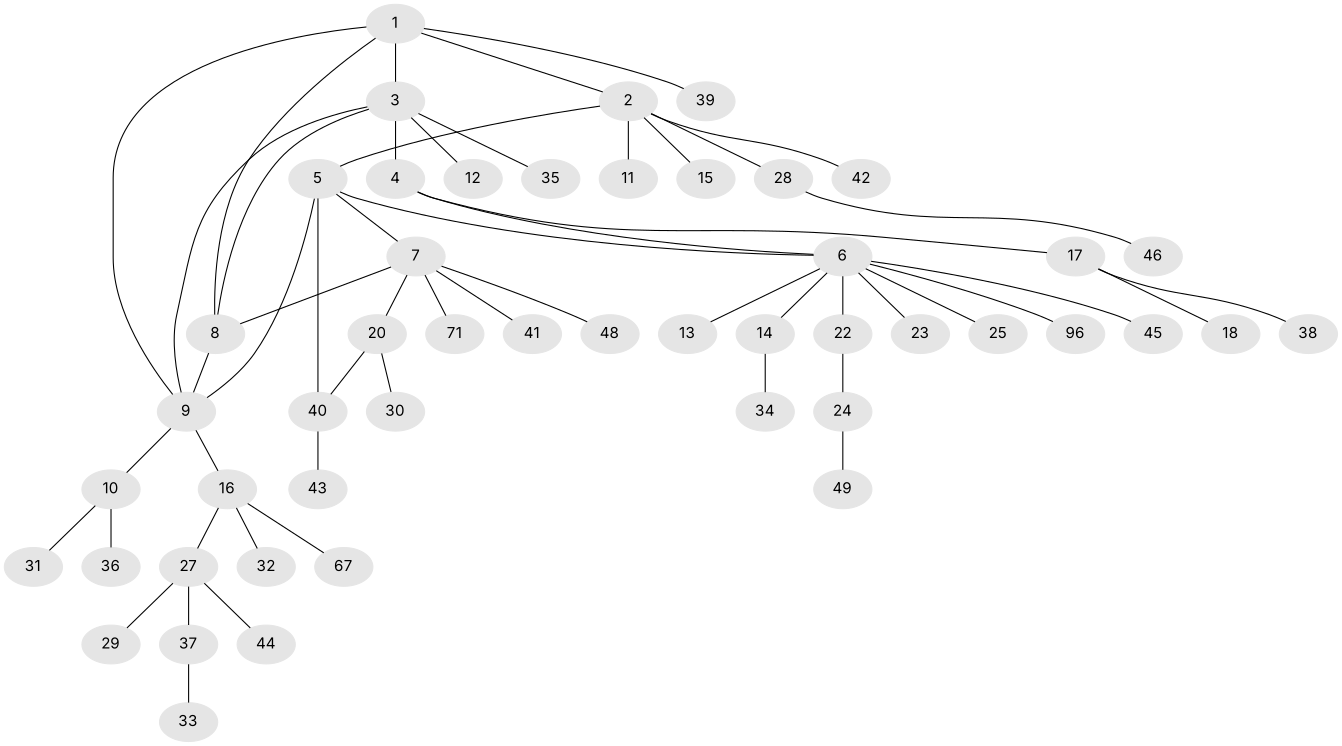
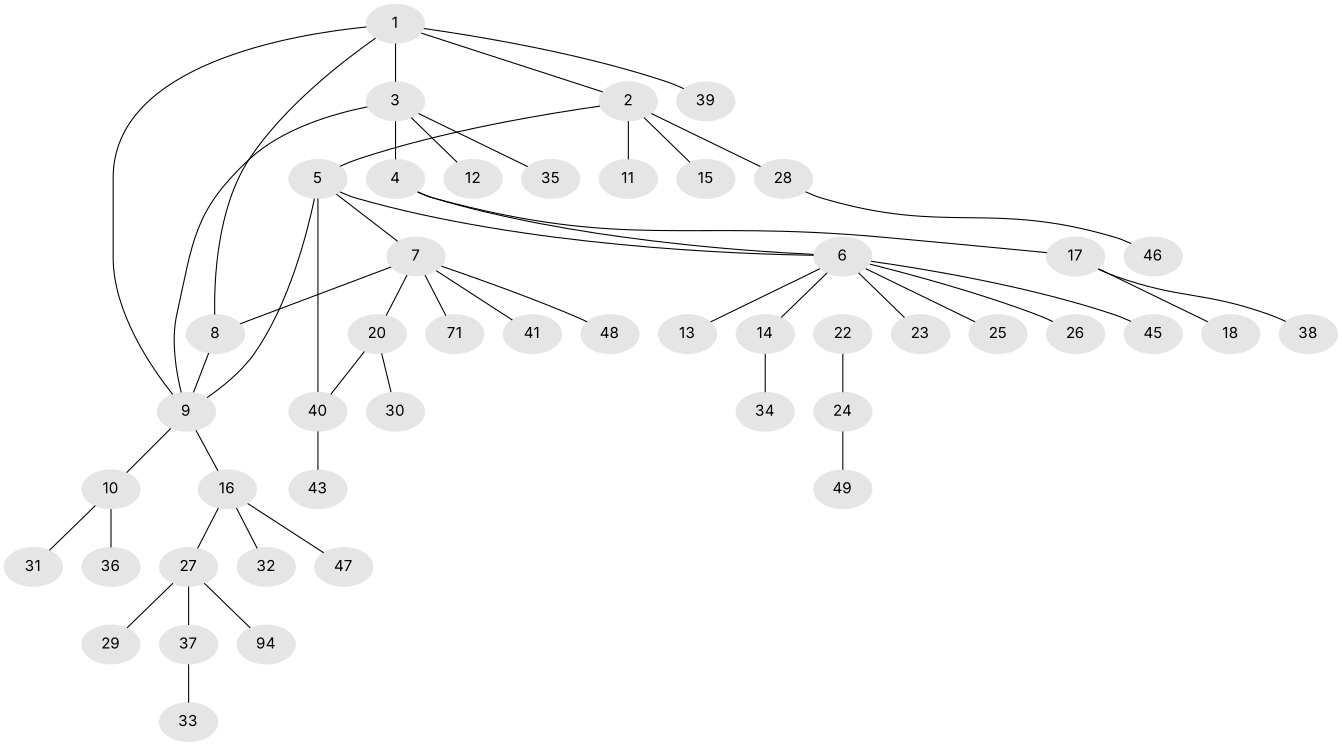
  graph {
    fontname=Inter
    node [color=gray90 fontname=Inter style=filled]
    edge [fontname=Inter]
    1
    2
    3
    8
    9
    39
    5
    11
    15
    28
-   42
    4
    12
    35
    10
    16
    6
    7
    40
    46
    17
    13
    14
    22
    23
    25
-   26 [label=96]
+   26
    45
    20
    n30 [label=71]
    41
    48
    43
    34
    24
    18
    38
    30
    31
    36
    27
    32
-   47 [label=67]
+   47
    29
    37
-   44
+   44 [label=94]
    49
    33
    1 -- 2
    1 -- 3
    1 -- 8
    1 -- 9
    1 -- 39
    2 -- 5
    2 -- 11
    2 -- 15
    2 -- 28
-   2 -- 42
-   3 -- 8
    3 -- 9
    3 -- 4
    3 -- 12
    3 -- 35
    8 -- 9
    9 -- 10
    9 -- 16
    5 -- 9
    5 -- 6
    5 -- 7
    5 -- 40
    28 -- 46
    4 -- 6
    4 -- 17
    10 -- 31
    10 -- 36
    16 -- 27
    16 -- 32
    16 -- 47
    6 -- 13
    6 -- 14
-   6 -- 22
    6 -- 23
    6 -- 25
    6 -- 26
    6 -- 45
    7 -- 8
    7 -- 20
    7 -- n30
    7 -- 41
    7 -- 48
    40 -- 43
    17 -- 18
    17 -- 38
    14 -- 34
    22 -- 24
    20 -- 40
    20 -- 30
    24 -- 49
    27 -- 29
    27 -- 37
    27 -- 44
    37 -- 33
  }
